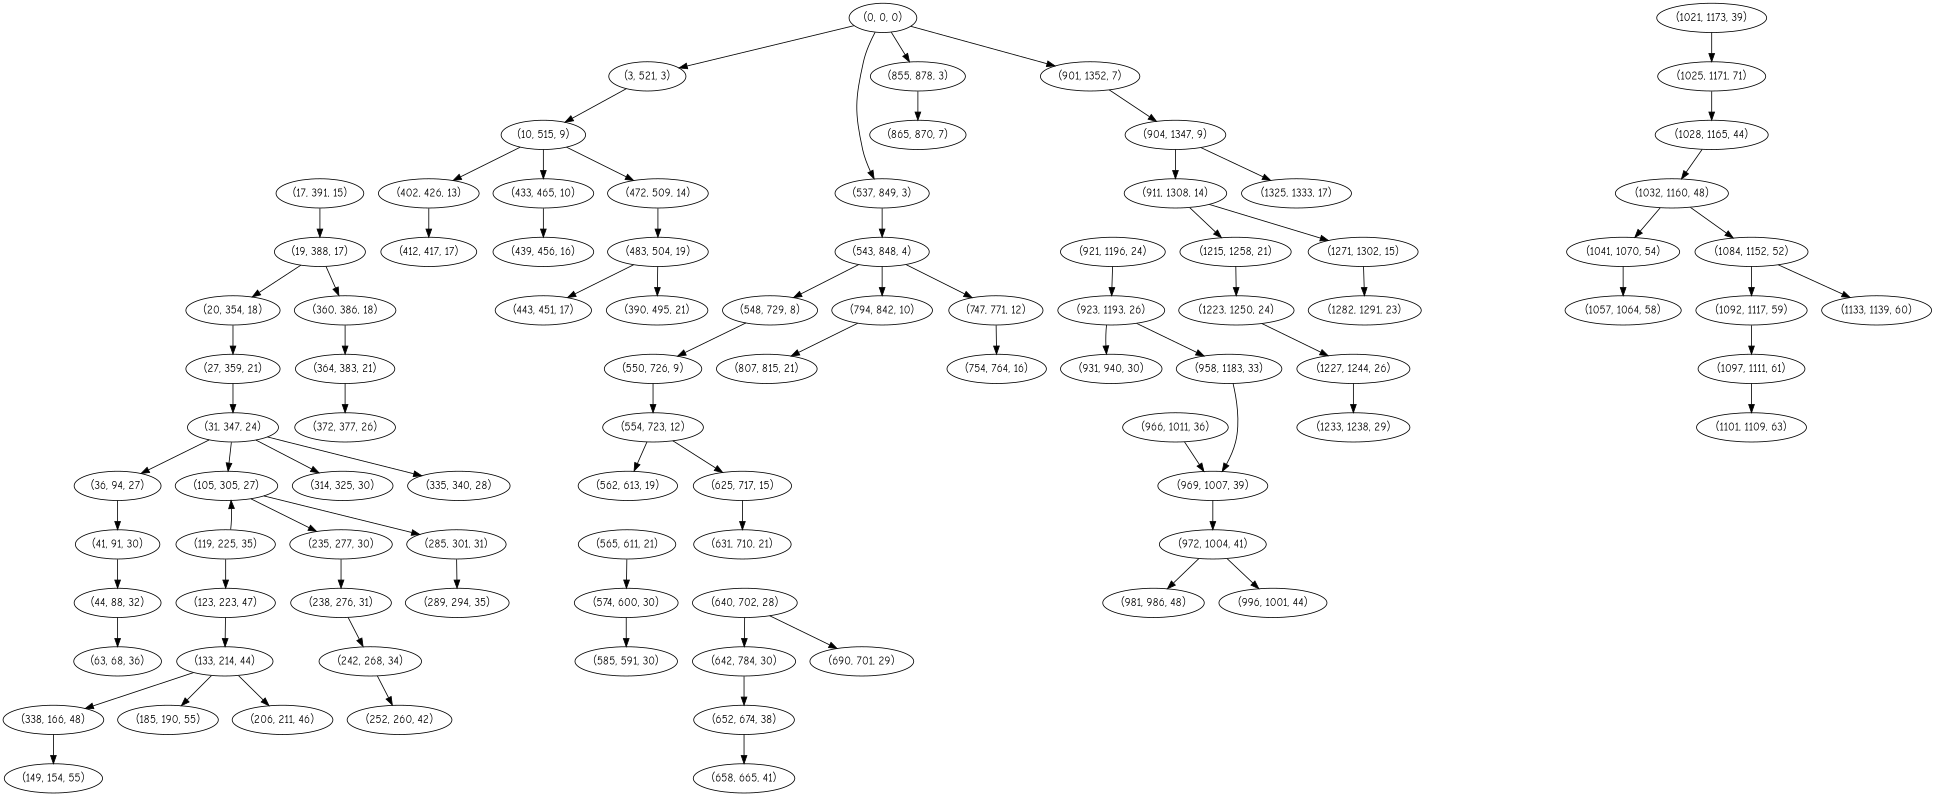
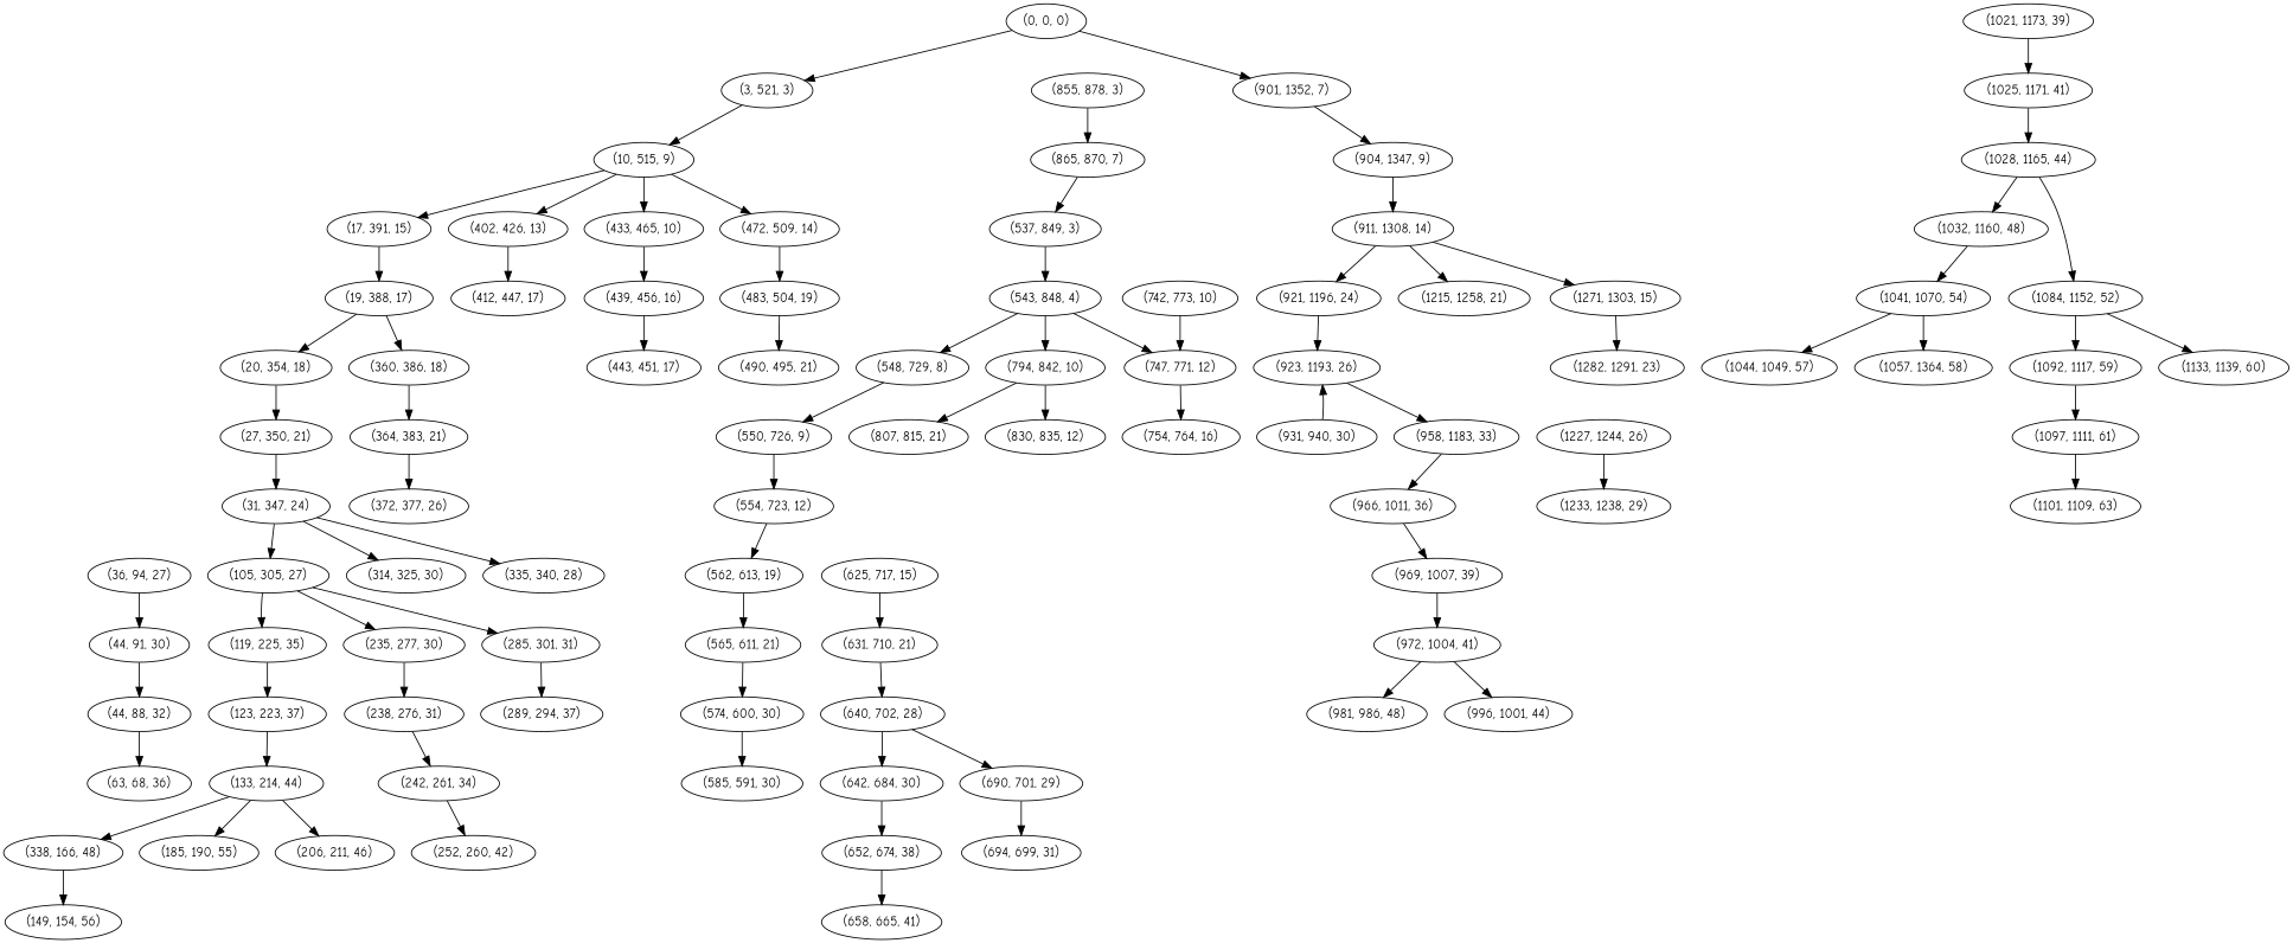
  digraph {
    fontname="Comic Neue"
    node [fontname="Comic Neue"]
    edge [fontname="Comic Neue"]
    "(0, 0, 0)"
    "(3, 521, 3)"
    "(537, 849, 3)"
    "(855, 878, 3)"
    "(901, 1352, 7)"
    "(10, 515, 9)"
    "(543, 848, 4)"
    "(865, 870, 7)"
    "(904, 1347, 9)"
    "(17, 391, 15)"
    "(402, 426, 13)"
    "(433, 465, 10)"
    "(472, 509, 14)"
    "(19, 388, 17)"
-   "(412, 417, 17)"
+   "(412, 417, 17)" [label="(412, 447, 17)"]
    "(439, 456, 16)"
    "(483, 504, 19)"
    "(20, 354, 18)"
    "(360, 386, 18)"
-   "(27, 350, 21)" [label="(27, 359, 21)"]
+   "(27, 350, 21)"
    "(364, 383, 21)"
    "(31, 347, 24)"
    "(36, 94, 27)"
    "(105, 305, 27)"
    "(314, 325, 30)"
    "(335, 340, 28)"
-   "(41, 91, 30)"
+   "(41, 91, 30)" [label="(44, 91, 30)"]
    "(119, 225, 35)"
    "(235, 277, 30)"
    "(285, 301, 31)"
    "(44, 88, 32)"
    "(63, 68, 36)"
-   "(123, 223, 37)" [label="(123, 223, 47)"]
+   "(123, 223, 37)"
    "(238, 276, 31)"
-   "(289, 294, 35)"
+   "(289, 294, 35)" [label="(289, 294, 37)"]
    "(133, 214, 44)"
    n37 [label="(338, 166, 48)"]
    "(185, 190, 55)"
    "(206, 211, 46)"
-   "(149, 154, 55)"
-   "(242, 268, 34)"
+   "(149, 154, 55)" [label="(149, 154, 56)"]
+   "(242, 268, 34)" [label="(242, 261, 34)"]
    "(252, 260, 42)"
    "(372, 377, 26)"
    "(443, 451, 17)"
-   "(490, 495, 21)" [label="(390, 495, 21)"]
+   "(490, 495, 21)"
    "(548, 729, 8)"
    "(794, 842, 10)"
    "(747, 771, 12)"
    "(550, 726, 9)"
+   "(742, 773, 10)"
    "(807, 815, 21)"
+   "(830, 835, 12)"
    "(554, 723, 12)"
    "(562, 613, 19)"
    "(625, 717, 15)"
    "(565, 611, 21)"
    "(631, 710, 21)"
    "(574, 600, 30)"
    n59 [label="(585, 591, 30)"]
    "(640, 702, 28)"
-   "(642, 684, 30)" [label="(642, 784, 30)"]
+   "(642, 684, 30)"
    "(690, 701, 29)"
    "(652, 674, 38)"
+   "(694, 699, 31)"
    "(658, 665, 41)"
    "(754, 764, 16)"
    "(911, 1308, 14)"
-   "(1325, 1333, 17)"
    "(921, 1196, 24)"
    "(1215, 1258, 21)"
-   "(1271, 1302, 15)"
+   "(1271, 1302, 15)" [label="(1271, 1303, 15)"]
    "(923, 1193, 26)"
-   "(1223, 1250, 24)"
    "(1282, 1291, 23)"
    "(931, 940, 30)"
    "(958, 1183, 33)"
    "(966, 1011, 36)"
    "(969, 1007, 39)"
    "(972, 1004, 41)"
    "(981, 986, 48)"
    "(996, 1001, 44)"
    "(1021, 1173, 39)"
-   "(1025, 1171, 41)" [label="(1025, 1171, 71)"]
+   "(1025, 1171, 41)"
    "(1028, 1165, 44)"
    "(1032, 1160, 48)"
    "(1041, 1070, 54)"
    "(1084, 1152, 52)"
-   "(1057, 1064, 58)"
+   "(1044, 1049, 57)"
+   "(1057, 1064, 58)" [label="(1057, 1364, 58)"]
    "(1092, 1117, 59)"
    "(1133, 1139, 60)"
    "(1097, 1111, 61)"
    "(1101, 1109, 63)"
    "(1227, 1244, 26)"
    "(1233, 1238, 29)"
    "(0, 0, 0)" -> "(3, 521, 3)"
-   "(0, 0, 0)" -> "(537, 849, 3)"
-   "(0, 0, 0)" -> "(855, 878, 3)"
+   "(865, 870, 7)" -> "(537, 849, 3)"
    "(0, 0, 0)" -> "(901, 1352, 7)"
    "(3, 521, 3)" -> "(10, 515, 9)"
    "(537, 849, 3)" -> "(543, 848, 4)"
    "(855, 878, 3)" -> "(865, 870, 7)"
    "(901, 1352, 7)" -> "(904, 1347, 9)"
+   "(10, 515, 9)" -> "(17, 391, 15)"
    "(10, 515, 9)" -> "(402, 426, 13)"
    "(10, 515, 9)" -> "(433, 465, 10)"
    "(10, 515, 9)" -> "(472, 509, 14)"
    "(543, 848, 4)" -> "(548, 729, 8)"
    "(543, 848, 4)" -> "(794, 842, 10)"
    "(543, 848, 4)" -> "(747, 771, 12)"
    "(904, 1347, 9)" -> "(911, 1308, 14)"
-   "(904, 1347, 9)" -> "(1325, 1333, 17)"
    "(17, 391, 15)" -> "(19, 388, 17)"
    "(402, 426, 13)" -> "(412, 417, 17)"
    "(433, 465, 10)" -> "(439, 456, 16)"
    "(472, 509, 14)" -> "(483, 504, 19)"
    "(19, 388, 17)" -> "(20, 354, 18)"
    "(19, 388, 17)" -> "(360, 386, 18)"
-   "(483, 504, 19)" -> "(443, 451, 17)"
+   "(439, 456, 16)" -> "(443, 451, 17)"
    "(483, 504, 19)" -> "(490, 495, 21)"
    "(20, 354, 18)" -> "(27, 350, 21)"
    "(360, 386, 18)" -> "(364, 383, 21)"
    "(27, 350, 21)" -> "(31, 347, 24)"
    "(364, 383, 21)" -> "(372, 377, 26)"
-   "(31, 347, 24)" -> "(36, 94, 27)"
    "(31, 347, 24)" -> "(105, 305, 27)"
    "(31, 347, 24)" -> "(314, 325, 30)"
    "(31, 347, 24)" -> "(335, 340, 28)"
    "(36, 94, 27)" -> "(41, 91, 30)"
-   "(119, 225, 35)" -> "(105, 305, 27)"
+   "(105, 305, 27)" -> "(119, 225, 35)"
    "(105, 305, 27)" -> "(235, 277, 30)"
    "(105, 305, 27)" -> "(285, 301, 31)"
    "(41, 91, 30)" -> "(44, 88, 32)"
    "(119, 225, 35)" -> "(123, 223, 37)"
    "(235, 277, 30)" -> "(238, 276, 31)"
    "(285, 301, 31)" -> "(289, 294, 35)"
    "(44, 88, 32)" -> "(63, 68, 36)"
    "(123, 223, 37)" -> "(133, 214, 44)"
    "(238, 276, 31)" -> "(242, 268, 34)"
    "(133, 214, 44)" -> n37
    "(133, 214, 44)" -> "(185, 190, 55)"
    "(133, 214, 44)" -> "(206, 211, 46)"
    n37 -> "(149, 154, 55)"
    "(242, 268, 34)" -> "(252, 260, 42)"
    "(548, 729, 8)" -> "(550, 726, 9)"
    "(794, 842, 10)" -> "(807, 815, 21)"
+   "(794, 842, 10)" -> "(830, 835, 12)"
    "(747, 771, 12)" -> "(754, 764, 16)"
    "(550, 726, 9)" -> "(554, 723, 12)"
+   "(742, 773, 10)" -> "(747, 771, 12)"
    "(554, 723, 12)" -> "(562, 613, 19)"
-   "(554, 723, 12)" -> "(625, 717, 15)"
+   "(562, 613, 19)" -> "(565, 611, 21)"
    "(625, 717, 15)" -> "(631, 710, 21)"
    "(565, 611, 21)" -> "(574, 600, 30)"
+   "(631, 710, 21)" -> "(640, 702, 28)"
    "(574, 600, 30)" -> n59
    "(640, 702, 28)" -> "(642, 684, 30)"
    "(640, 702, 28)" -> "(690, 701, 29)"
    "(642, 684, 30)" -> "(652, 674, 38)"
+   "(690, 701, 29)" -> "(694, 699, 31)"
    "(652, 674, 38)" -> "(658, 665, 41)"
+   "(911, 1308, 14)" -> "(921, 1196, 24)"
    "(911, 1308, 14)" -> "(1215, 1258, 21)"
    "(911, 1308, 14)" -> "(1271, 1302, 15)"
    "(921, 1196, 24)" -> "(923, 1193, 26)"
-   "(1215, 1258, 21)" -> "(1223, 1250, 24)"
    "(1271, 1302, 15)" -> "(1282, 1291, 23)"
-   "(923, 1193, 26)" -> "(931, 940, 30)"
+   "(931, 940, 30)" -> "(923, 1193, 26)"
    "(923, 1193, 26)" -> "(958, 1183, 33)"
-   "(1223, 1250, 24)" -> "(1227, 1244, 26)"
-   "(958, 1183, 33)" -> "(969, 1007, 39)"
+   "(958, 1183, 33)" -> "(966, 1011, 36)"
    "(966, 1011, 36)" -> "(969, 1007, 39)"
    "(969, 1007, 39)" -> "(972, 1004, 41)"
    "(972, 1004, 41)" -> "(981, 986, 48)"
    "(972, 1004, 41)" -> "(996, 1001, 44)"
    "(1021, 1173, 39)" -> "(1025, 1171, 41)"
    "(1025, 1171, 41)" -> "(1028, 1165, 44)"
    "(1028, 1165, 44)" -> "(1032, 1160, 48)"
    "(1032, 1160, 48)" -> "(1041, 1070, 54)"
-   "(1032, 1160, 48)" -> "(1084, 1152, 52)"
+   "(1028, 1165, 44)" -> "(1084, 1152, 52)"
+   "(1041, 1070, 54)" -> "(1044, 1049, 57)"
    "(1041, 1070, 54)" -> "(1057, 1064, 58)"
    "(1084, 1152, 52)" -> "(1092, 1117, 59)"
    "(1084, 1152, 52)" -> "(1133, 1139, 60)"
    "(1092, 1117, 59)" -> "(1097, 1111, 61)"
    "(1097, 1111, 61)" -> "(1101, 1109, 63)"
    "(1227, 1244, 26)" -> "(1233, 1238, 29)"
  }
